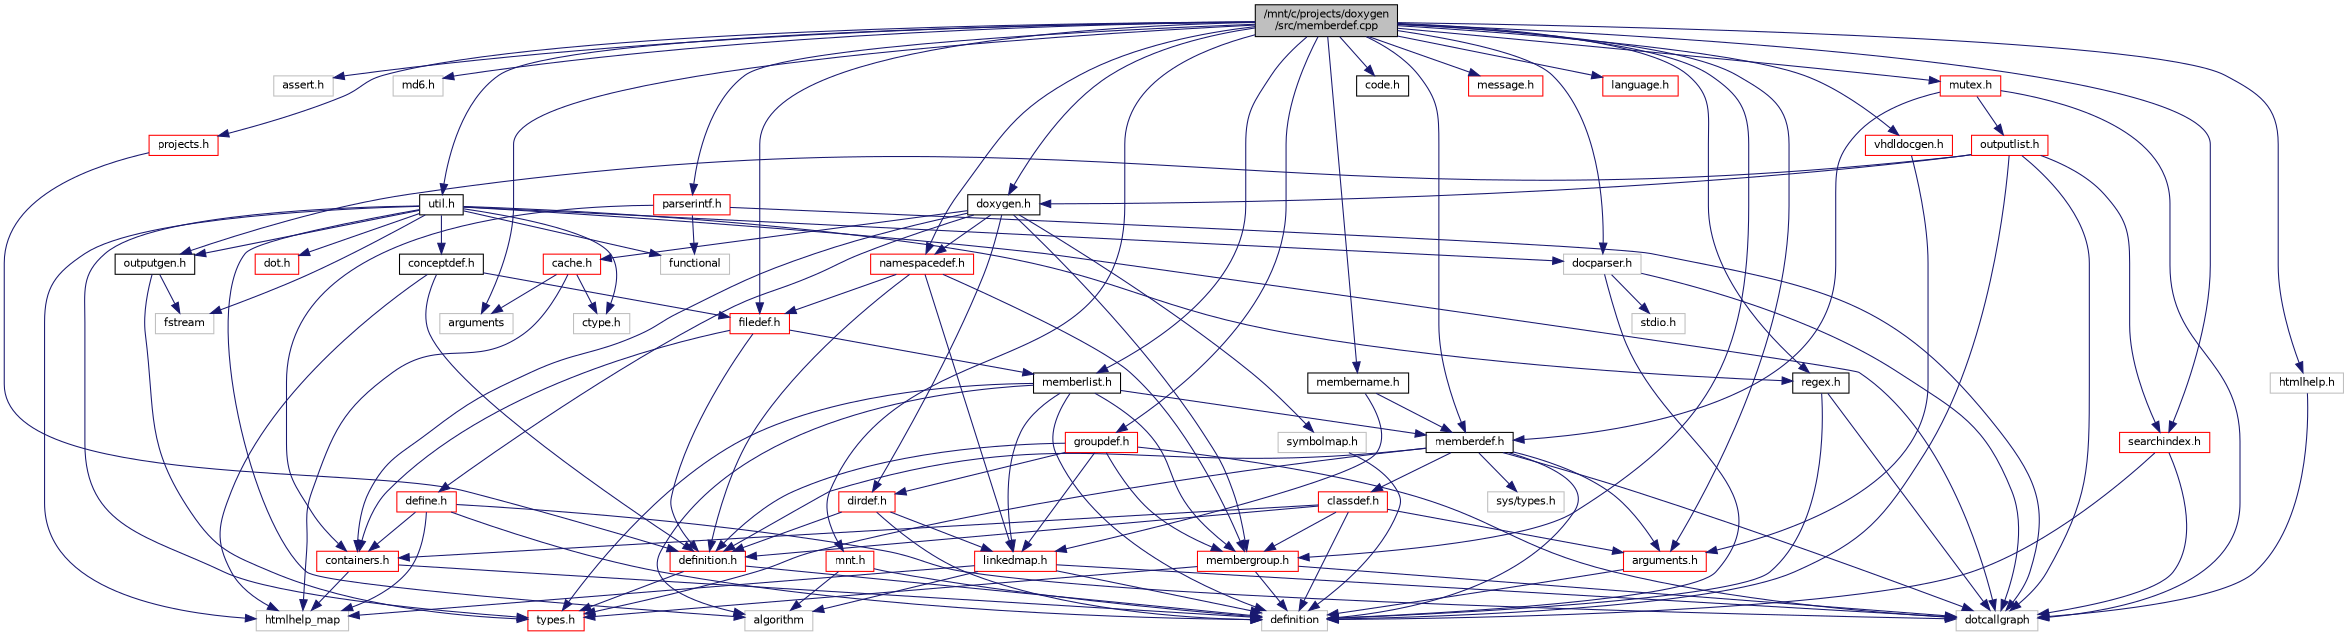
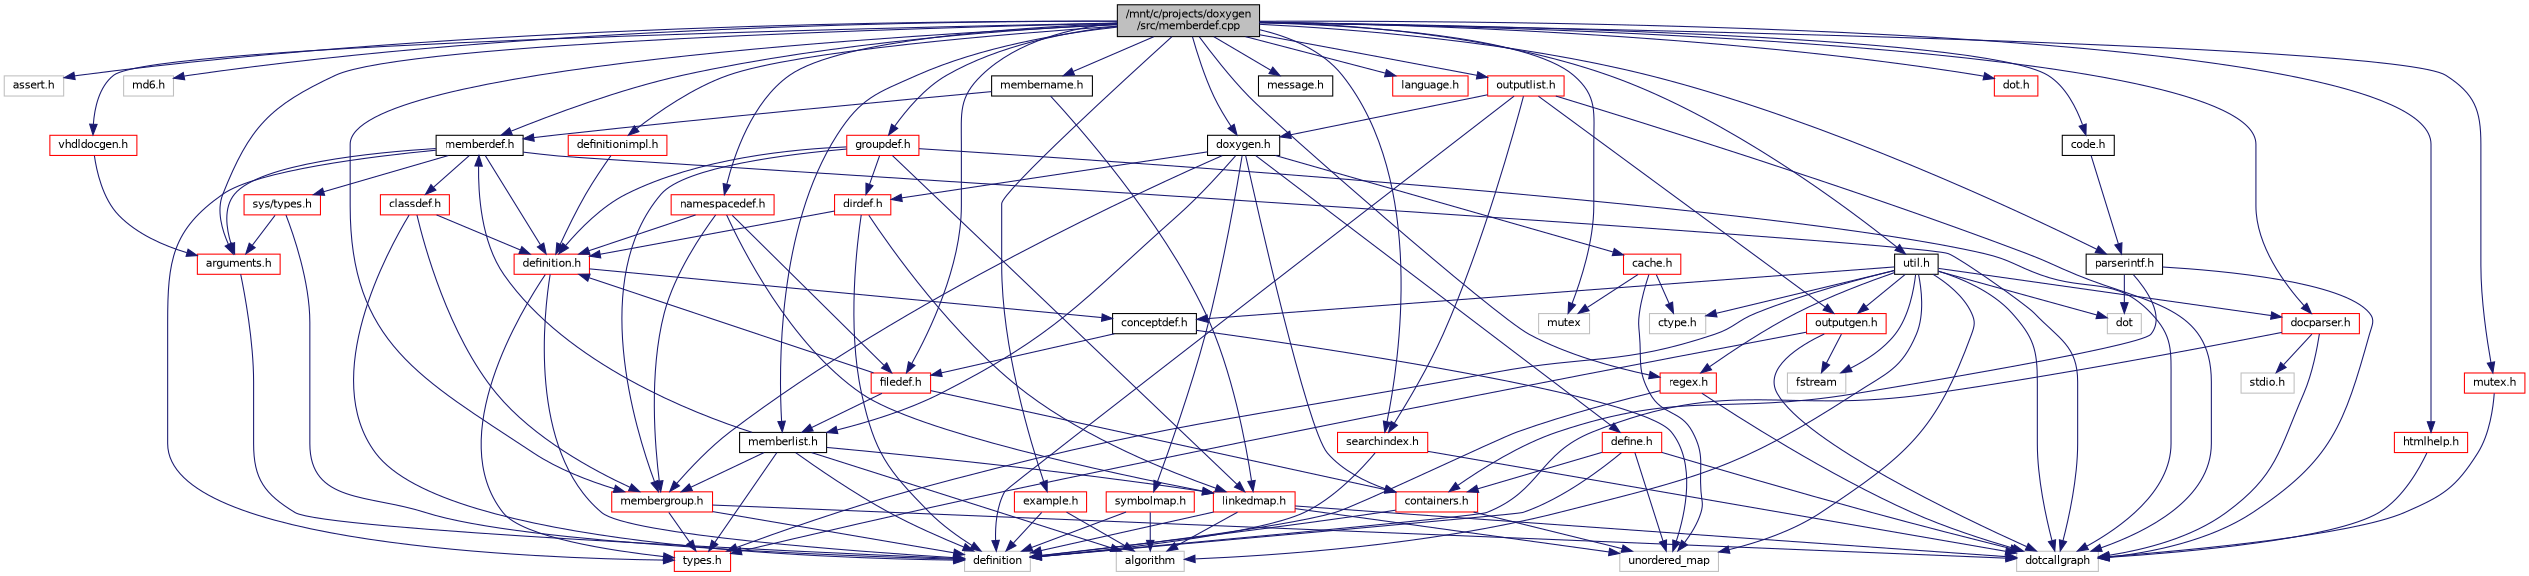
  digraph {
    node [color=red fillcolor=white fontname=Helvetica fontsize=10 shape=record style=filled]
    edge [color=midnightblue fontname=Helvetica fontsize=10 labelfontname=Helvetica labelfontsize=10 style=solid]
    n1 [color=black fillcolor=grey75 fontcolor=black height=0.2 label="/mnt/c/projects/doxygen\l/src/memberdef.cpp" width=0.4]
    n2 [color=grey75 height=0.2 label="assert.h" width=0.4]
-   n3 [color=grey75 height=0.2 label=arguments width=0.4]
+   n3 [color=grey75 height=0.2 label=mutex width=0.4]
    n4 [color=grey75 height=0.2 label="md6.h" width=0.4]
    n5 [color=black height=0.2 label="memberdef.h" width=0.4]
    n6 [height=0.2 label="arguments.h" width=0.4]
    n7 [height=0.2 label="membergroup.h" width=0.4]
    n8 [color=black height=0.2 label="membername.h" width=0.4]
    n9 [color=black height=0.2 label="doxygen.h" width=0.4]
    n10 [color=black height=0.2 label="memberlist.h" width=0.4]
    n11 [color=black height=0.2 label="util.h" width=0.4]
-   n12 [color=grey75 height=0.2 label="docparser.h" width=0.4]
-   n13 [color=black height=0.2 label="regex.h" width=0.4]
+   n12 [height=0.2 label="docparser.h" width=0.4]
+   n13 [height=0.2 label="regex.h" width=0.4]
    n14 [height=0.2 label="filedef.h" width=0.4]
    n15 [color=black height=0.2 label="code.h" width=0.4]
-   n16 [height=0.2 label="parserintf.h" width=0.4]
-   n17 [height=0.2 label="message.h" width=0.4]
-   n18 [color=grey75 height=0.2 label="htmlhelp.h" width=0.4]
+   n16 [color=black height=0.2 label="parserintf.h" width=0.4]
+   n17 [color=black height=0.2 label="message.h" width=0.4]
+   n18 [height=0.2 label="htmlhelp.h" width=0.4]
    n19 [height=0.2 label="language.h" width=0.4]
    n20 [height=0.2 label="outputlist.h" width=0.4]
    n21 [height=0.2 label="searchindex.h" width=0.4]
-   n22 [height=0.2 label="mnt.h" width=0.4]
+   n22 [height=0.2 label="example.h" width=0.4]
    n23 [height=0.2 label="groupdef.h" width=0.4]
    n24 [height=0.2 label="dot.h" width=0.4]
    n25 [height=0.2 label="mutex.h" width=0.4]
    n26 [height=0.2 label="vhdldocgen.h" width=0.4]
    n27 [height=0.2 label="namespacedef.h" width=0.4]
-   n28 [height=0.2 label="projects.h" width=0.4]
+   n28 [height=0.2 label="definitionimpl.h" width=0.4]
    n29 [color=grey75 height=0.2 label="stdio.h" width=0.4]
    n30 [color=grey75 height=0.2 label=definition width=0.4]
    n31 [color=grey75 height=0.2 label=dotcallgraph width=0.4]
-   n32 [color=grey75 height=0.2 label="sys/types.h" width=0.4]
+   n32 [height=0.2 label="sys/types.h" width=0.4]
    n33 [height=0.2 label="types.h" width=0.4]
    n34 [height=0.2 label="definition.h" width=0.4]
    n35 [height=0.2 label="classdef.h" width=0.4]
    n36 [height=0.2 label="linkedmap.h" width=0.4]
    n37 [height=0.2 label="containers.h" width=0.4]
    n38 [height=0.2 label="dirdef.h" width=0.4]
    n39 [height=0.2 label="define.h" width=0.4]
    n40 [height=0.2 label="cache.h" width=0.4]
-   n41 [color=grey75 height=0.2 label="symbolmap.h" width=0.4]
+   n41 [height=0.2 label="symbolmap.h" width=0.4]
    n42 [color=grey75 height=0.2 label=algorithm width=0.4]
-   n43 [color=grey75 height=0.2 label=htmlhelp_map width=0.4]
+   n43 [color=grey75 height=0.2 label=unordered_map width=0.4]
    n44 [color=grey75 height=0.2 label="ctype.h" width=0.4]
-   n45 [color=grey75 height=0.2 label=functional width=0.4]
+   n45 [color=grey75 height=0.2 label=dot width=0.4]
    n46 [color=grey75 height=0.2 label=fstream width=0.4]
-   n47 [color=black height=0.2 label="outputgen.h" width=0.4]
+   n47 [height=0.2 label="outputgen.h" width=0.4]
    n48 [color=black height=0.2 label="conceptdef.h" width=0.4]
    n1 -> n2
    n1 -> n3
    n1 -> n4
    n1 -> n5
    n1 -> n6
    n1 -> n7
    n1 -> n8
    n1 -> n9
    n1 -> n10
    n1 -> n11
    n1 -> n12
    n1 -> n13
    n1 -> n14
    n1 -> n15
    n1 -> n16
    n1 -> n17
    n1 -> n18
    n1 -> n19
-   n25 -> n20
+   n1 -> n20
    n1 -> n21
    n1 -> n22
    n1 -> n23
-   n11 -> n24
+   n1 -> n24
    n1 -> n25
    n1 -> n26
    n1 -> n27
    n1 -> n28
    n5 -> n6
-   n5 -> n30
+   n32 -> n30
    n5 -> n31
    n5 -> n32
    n5 -> n33
    n5 -> n34
    n5 -> n35
    n6 -> n30
    n7 -> n30
    n7 -> n31
    n7 -> n33
    n8 -> n5
    n8 -> n36
    n9 -> n7
-   n9 -> n27
+   n9 -> n10
    n9 -> n37
    n9 -> n38
    n9 -> n39
    n9 -> n40
    n9 -> n41
    n10 -> n5
    n10 -> n7
    n10 -> n30
    n10 -> n33
    n10 -> n36
    n10 -> n42
    n11 -> n12
    n11 -> n13
    n11 -> n31
    n11 -> n33
    n11 -> n42
    n11 -> n43
    n11 -> n44
    n11 -> n45
    n11 -> n46
    n11 -> n47
    n11 -> n48
    n12 -> n29
    n12 -> n30
    n12 -> n31
    n13 -> n30
    n13 -> n31
    n14 -> n10
    n14 -> n34
    n14 -> n37
+   n15 -> n16
    n16 -> n31
    n16 -> n37
    n16 -> n45
    n18 -> n31
    n20 -> n9
    n20 -> n21
    n20 -> n30
    n20 -> n31
    n20 -> n47
    n21 -> n30
    n21 -> n31
    n22 -> n30
    n22 -> n42
    n23 -> n7
    n23 -> n31
    n23 -> n34
    n23 -> n36
    n23 -> n38
-   n25 -> n5
    n25 -> n31
    n26 -> n6
    n27 -> n7
    n27 -> n14
    n27 -> n34
    n27 -> n36
    n28 -> n34
    n34 -> n30
    n34 -> n33
-   n35 -> n6
+   n32 -> n6
    n35 -> n7
    n35 -> n30
    n35 -> n34
-   n35 -> n37
    n36 -> n30
    n36 -> n31
    n36 -> n42
    n36 -> n43
    n37 -> n30
    n37 -> n43
    n38 -> n30
    n38 -> n34
    n38 -> n36
    n39 -> n30
    n39 -> n31
    n39 -> n37
    n39 -> n43
    n40 -> n3
    n40 -> n43
    n40 -> n44
    n41 -> n30
+   n41 -> n42
+   n47 -> n31
    n47 -> n33
    n47 -> n46
    n48 -> n14
-   n48 -> n34
+   n34 -> n48
    n48 -> n43
  }
